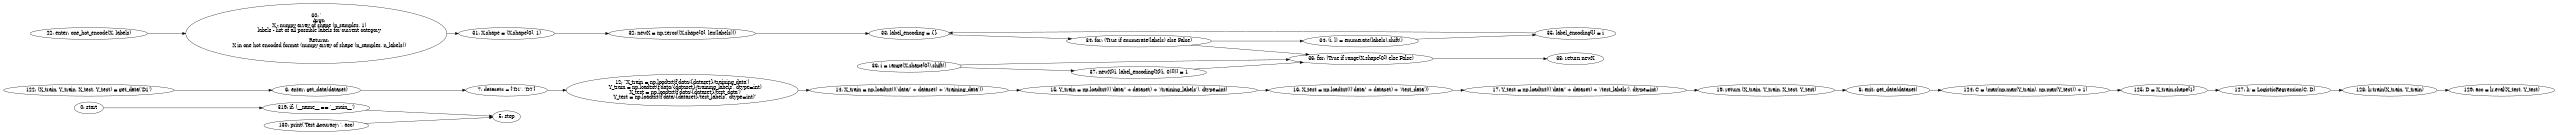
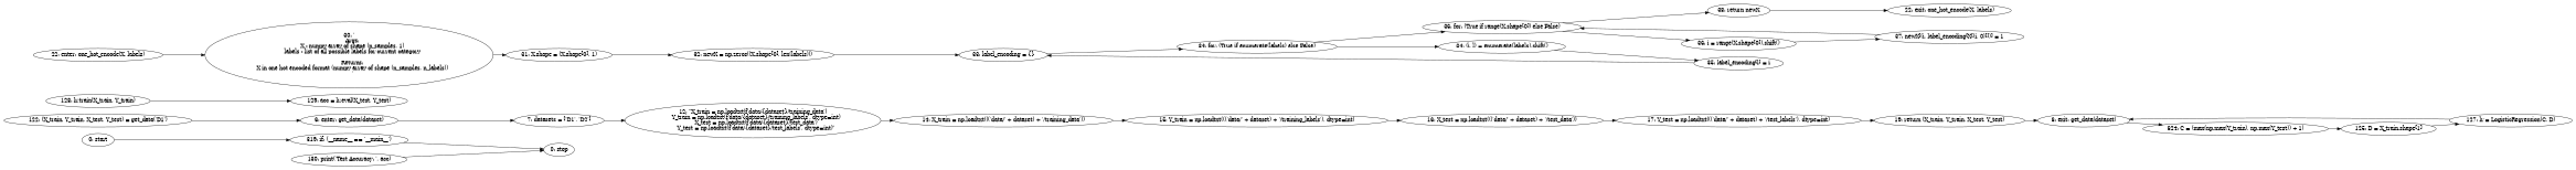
  strict digraph {
    rankdir=LR
    n1 [label="0: start"]
    n2 [label="319: if: (__name__ == '__main__')"]
-   n3 [label="5: stop"]
+   n3 [label="0: stop"]
    n4 [label="122: (X_train, Y_train, X_test, Y_test) = get_data('D1')"]
    n5 [label="6: enter: get_data(dataset)"]
    n6 [label="7: datasets = ['D1', 'D2']"]
    n7 [label="12: \"X_train = np.loadtxt(f'data/{dataset}/training_data')\n    Y_train = np.loadtxt(f'data/{dataset}/training_labels', dtype=int)\n    X_test = np.loadtxt(f'data/{dataset}/test_data')\n    Y_test = np.loadtxt(f'data/{dataset}/test_labels', dtype=int)\""]
    n8 [label="14: X_train = np.loadtxt((('data/' + dataset) + '/training_data'))"]
    n9 [label="15: Y_train = np.loadtxt((('data/' + dataset) + '/training_labels'), dtype=int)"]
-   n10 [label="124: C = (max(np.max(Y_train), np.max(Y_test)) + 1)"]
+   n10 [label="624: C = (max(np.max(Y_train), np.max(Y_test)) + 1)"]
    n11 [label="125: D = X_train.shape[1]"]
    n12 [label="127: lr = LogisticRegression(C, D)"]
    n13 [label="128: lr.train(X_train, Y_train)"]
    n14 [label="6: exit: get_data(dataset)"]
    n15 [label="19: return (X_train, Y_train, X_test, Y_test)"]
    n16 [label="16: X_test = np.loadtxt((('data/' + dataset) + '/test_data'))"]
    n17 [label="17: Y_test = np.loadtxt((('data/' + dataset) + '/test_labels'), dtype=int)"]
    n18 [label="22: enter: one_hot_encode(X, labels)"]
    n19 [label="30: '\n    Args:\n    X - numpy array of shape (n_samples, 1)\n    labels - list of all possible labels for current category\n\n    Returns:\n    X in one hot encoded format (numpy array of shape (n_samples, n_labels))\n    '"]
    n20 [label="31: X.shape = (X.shape[0], 1)"]
    n21 [label="32: newX = np.zeros((X.shape[0], len(labels)))"]
    n22 [label="33: label_encoding = {}"]
+   n23 [label="22: exit: one_hot_encode(X, labels)"]
    n24 [label="38: return newX"]
    n25 [label="34: for: (True if enumerate(labels) else False)"]
    n26 [label="34: (i, l) = enumerate(labels).shift()"]
    n27 [label="36: for: (True if range(X.shape[0]) else False)"]
    n28 [label="35: label_encoding[l] = i"]
    n29 [label="36: i = range(X.shape[0]).shift()"]
    n30 [label="37: newX[(i, label_encoding[X[(i, 0)]])] = 1"]
    n31 [label="129: acc = lr.eval(X_test, Y_test)"]
    n32 [label="130: print('Test Accuracy: ', acc)"]
    n1 -> n2
    n2 -> n3
    n4 -> n5
    n5 -> n6
    n6 -> n7
    n7 -> n8
    n8 -> n9
    n9 -> n16
    n10 -> n11
    n11 -> n12
-   n12 -> n13
+   n12 -> n14
    n13 -> n31
    n14 -> n10
    n15 -> n14
    n16 -> n17
    n17 -> n15
    n18 -> n19
    n19 -> n20
    n20 -> n21
    n21 -> n22
    n22 -> n25
+   n24 -> n23
    n25 -> n26
    n25 -> n27
    n26 -> n28
    n27 -> n24
-   n29 -> n27
+   n27 -> n29
    n28 -> n22
    n29 -> n30
    n30 -> n27
    n32 -> n3
  }
